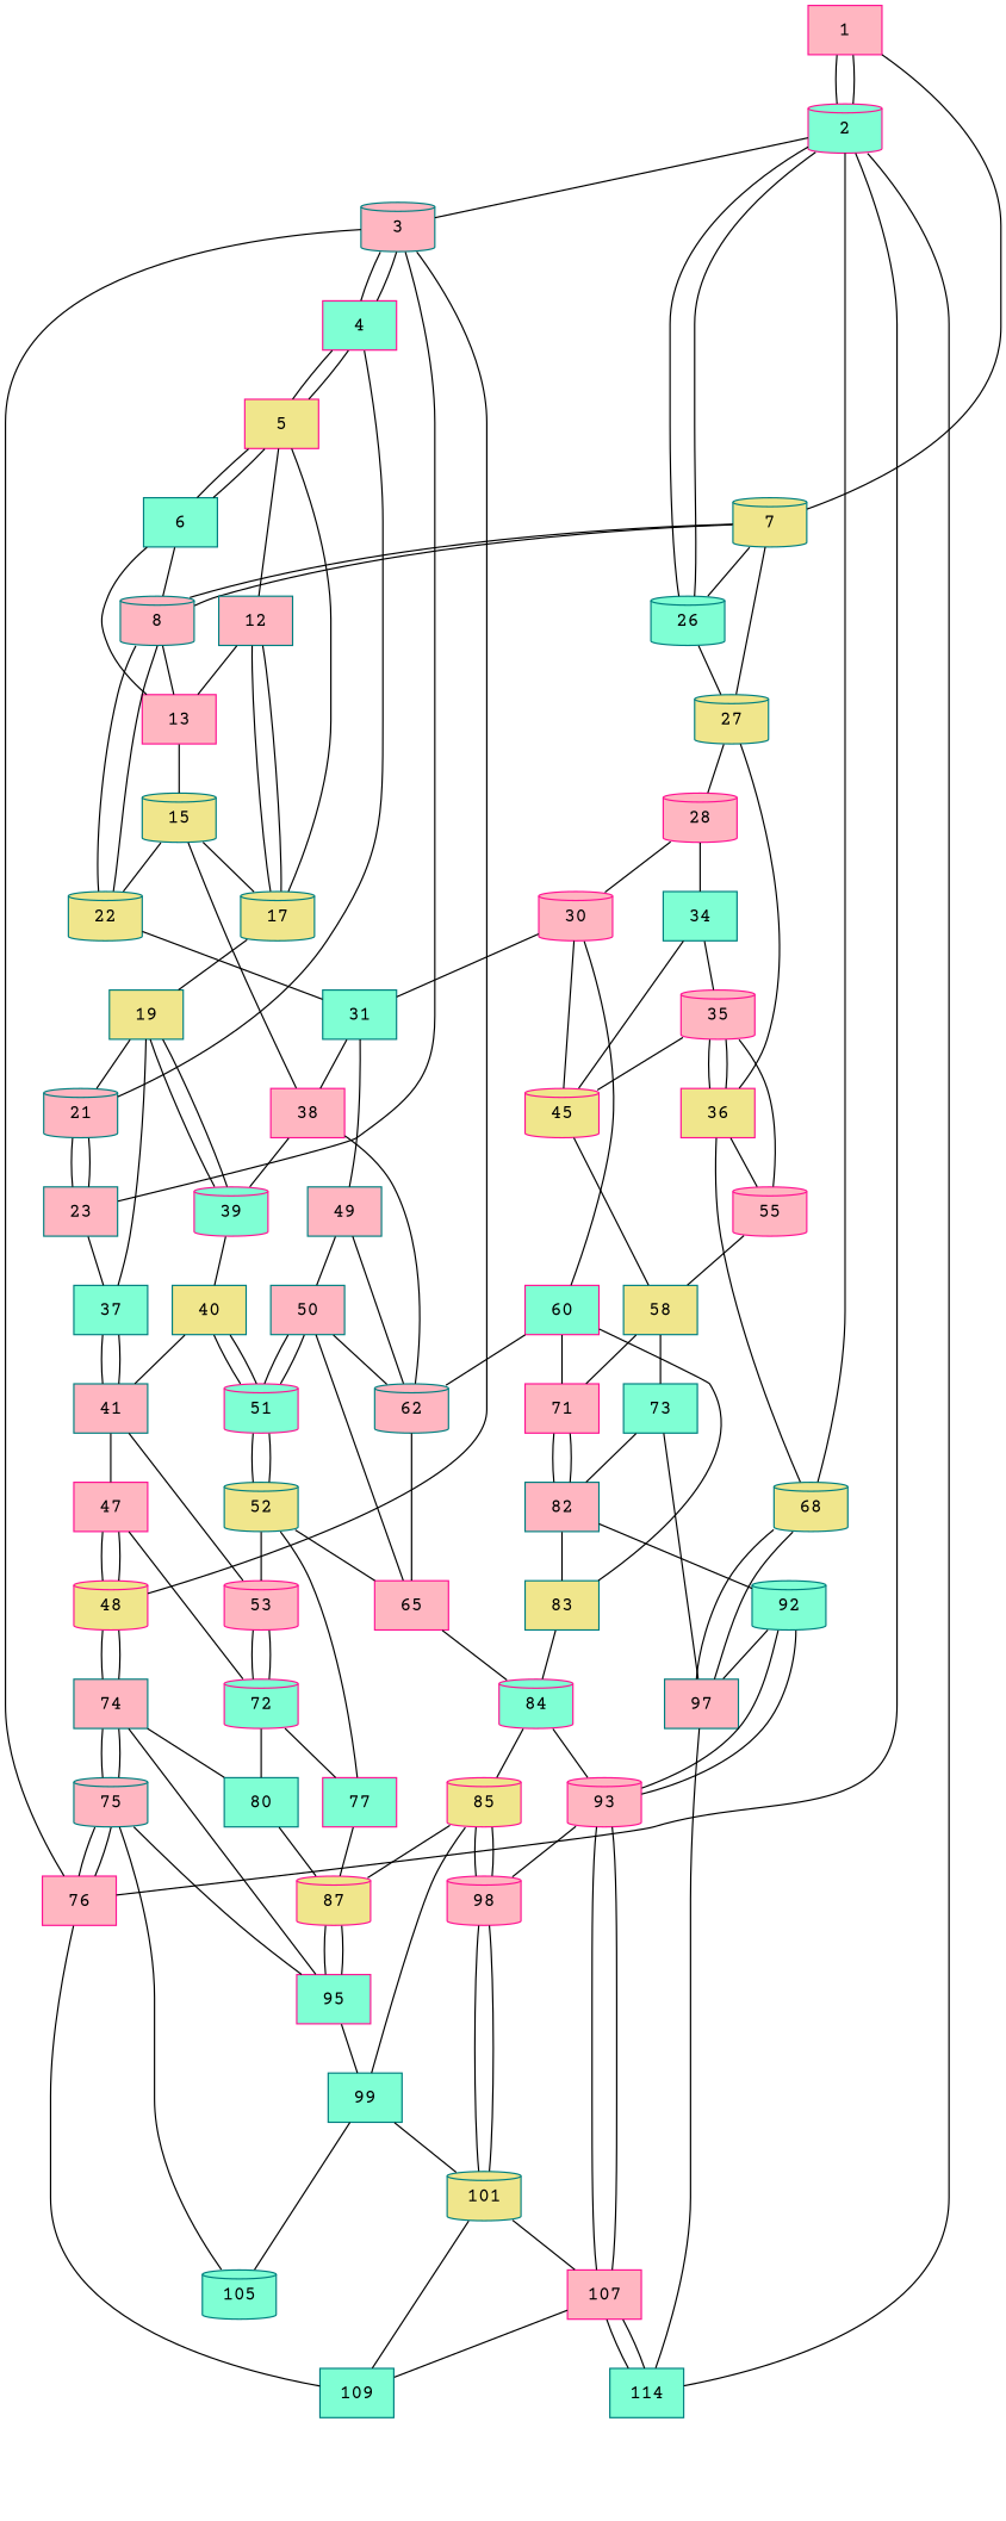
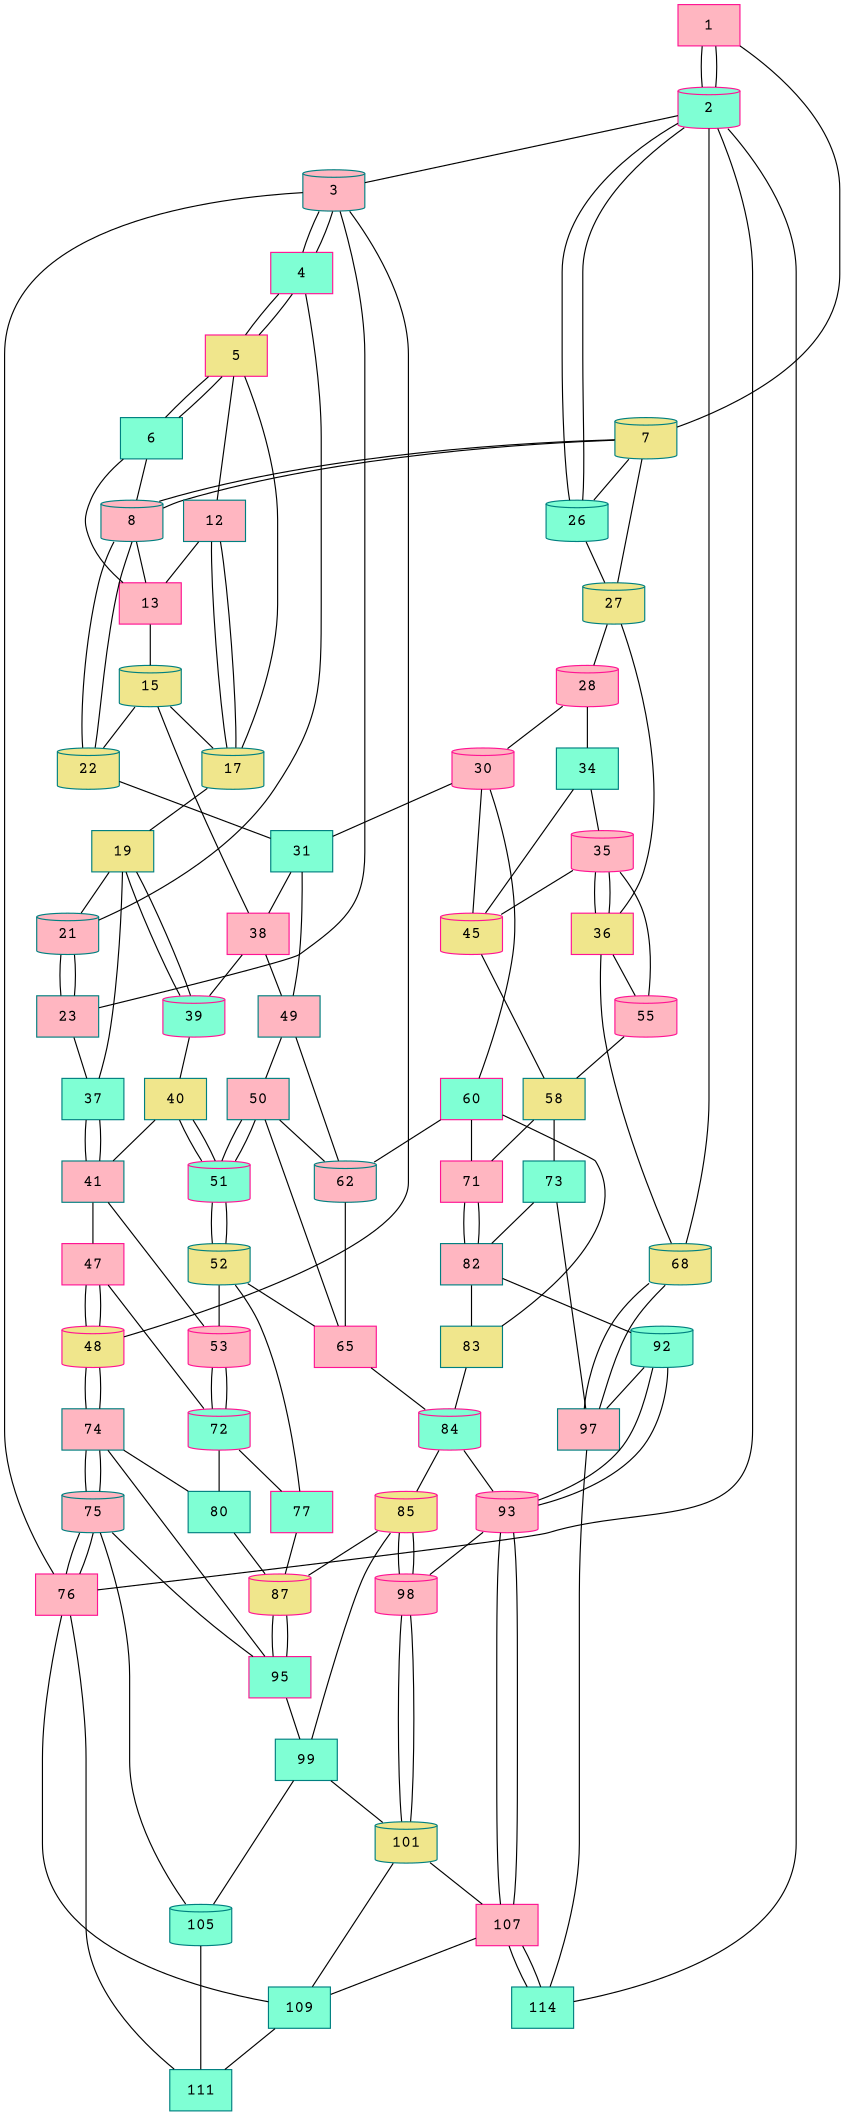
  graph {
    fontname="Courier Prime"
    node [color=teal fillcolor=lightpink fontname="Courier Prime" shape=box style=filled]
    edge [fontname="Courier Prime"]
    1 [color=deeppink]
    2 [color=deeppink fillcolor=aquamarine shape=cylinder super="+67"]
    7 [fillcolor=khaki shape=cylinder super="+25"]
    3 [shape=cylinder super="+24"]
    26 [fillcolor=aquamarine shape=cylinder]
    68 [fillcolor=khaki shape=cylinder super="+69"]
    76 [color=deeppink super="+113"]
    114 [fillcolor=aquamarine]
    8 [shape=cylinder super="+9"]
    27 [fillcolor=khaki shape=cylinder super="+33"]
    4 [color=deeppink fillcolor=aquamarine]
    23
    48 [color=deeppink fillcolor=khaki shape=cylinder]
    97 [super="+103"]
    109 [fillcolor=aquamarine super="+110"]
+   111 [fillcolor=aquamarine super="+112"]
    5 [color=deeppink fillcolor=khaki super="+11"]
    21 [shape=cylinder]
    37 [fillcolor=aquamarine]
    74 [super="+81"]
    6 [fillcolor=aquamarine super="+10"]
    12
    17 [fillcolor=khaki shape=cylinder super="+18"]
    13 [color=deeppink super="+14"]
    19 [fillcolor=khaki super="+20"]
    22 [fillcolor=khaki shape=cylinder]
    15 [fillcolor=khaki shape=cylinder super="+16"]
    28 [color=deeppink shape=cylinder super="+29"]
    36 [color=deeppink fillcolor=khaki super="+54"]
    31 [fillcolor=aquamarine super="+32"]
    38 [color=deeppink super="+42"]
    39 [color=deeppink fillcolor=aquamarine shape=cylinder]
    49 [super="+59"]
    41 [super="+46"]
    40 [fillcolor=khaki]
    30 [color=deeppink shape=cylinder super="+57"]
    34 [fillcolor=aquamarine super="+43"]
    55 [color=deeppink shape=cylinder]
    45 [color=deeppink fillcolor=khaki shape=cylinder super="+56"]
    60 [color=deeppink fillcolor=aquamarine super="+61"]
    35 [color=deeppink shape=cylinder super="+44"]
    58 [fillcolor=khaki super="+70"]
    62 [shape=cylinder super="+63"]
    71 [color=deeppink]
    83 [fillcolor=khaki]
    50 [super="+64"]
    47 [color=deeppink]
    53 [color=deeppink shape=cylinder]
    51 [color=deeppink fillcolor=aquamarine shape=cylinder]
    52 [fillcolor=khaki shape=cylinder super="+66"]
    72 [color=deeppink fillcolor=aquamarine shape=cylinder super="+78"]
    73 [fillcolor=aquamarine super="+89"]
    77 [color=deeppink fillcolor=aquamarine]
    80 [fillcolor=aquamarine]
    75 [shape=cylinder super="+104"]
    95 [color=deeppink fillcolor=aquamarine super="+96"]
    65 [color=deeppink super="+79"]
    84 [color=deeppink fillcolor=aquamarine shape=cylinder super="+91"]
    87 [color=deeppink fillcolor=khaki shape=cylinder super="+88"]
    82 [super="+90"]
    85 [color=deeppink fillcolor=khaki shape=cylinder super="+86"]
    93 [color=deeppink shape=cylinder super="+94"]
    92 [fillcolor=aquamarine shape=cylinder]
    105 [fillcolor=aquamarine shape=cylinder super="+106"]
    99 [fillcolor=aquamarine super="+100"]
    98 [color=deeppink shape=cylinder]
    107 [color=deeppink super="+108"]
    101 [fillcolor=khaki shape=cylinder super="+102"]
    1 -- 2
    1 -- 2
    1 -- 7
    2 -- 3
    2 -- 26
    2 -- 26
    2 -- 68
    2 -- 76
    2 -- 114
    7 -- 26
    7 -- 8
    7 -- 8
    7 -- 27
    3 -- 76
    3 -- 4
    3 -- 4
    3 -- 23
    3 -- 48
    26 -- 27
    68 -- 97
    68 -- 97
    76 -- 109
+   76 -- 111
    8 -- 13
    8 -- 22
    8 -- 22
    27 -- 28
    27 -- 36
    4 -- 5
    4 -- 5
    4 -- 21
    23 -- 37
    48 -- 74
    48 -- 74
    97 -- 114
+   109 -- 111
    5 -- 6
    5 -- 6
    5 -- 12
    5 -- 17
    21 -- 23
    21 -- 23
    37 -- 41
    37 -- 41
    74 -- 80
    74 -- 75
    74 -- 75
    74 -- 95
    6 -- 8
    6 -- 13
    12 -- 17
    12 -- 17
    12 -- 13
    17 -- 19
    13 -- 15
    19 -- 21
    19 -- 37
    19 -- 39
    19 -- 39
    22 -- 31
    15 -- 17
    15 -- 22
    15 -- 38
    28 -- 30
    28 -- 34 [weight=2]
    36 -- 68
    36 -- 55
    31 -- 38
    31 -- 49
    38 -- 39
-   38 -- 62
+   38 -- 49
    39 -- 40
    49 -- 62
    49 -- 50
    41 -- 47
    41 -- 53
    40 -- 41
    40 -- 51
    40 -- 51
    30 -- 31
    30 -- 45
    30 -- 60
    34 -- 45
    34 -- 35
    55 -- 58
    45 -- 58
    60 -- 62
    60 -- 71
    60 -- 83
    35 -- 36
    35 -- 36
    35 -- 55
    35 -- 45
    58 -- 71
    58 -- 73
    62 -- 65
    71 -- 82
    71 -- 82
    83 -- 84
    50 -- 62
    50 -- 51
    50 -- 51
    50 -- 65
    47 -- 48
    47 -- 48
    47 -- 72
    53 -- 72
    53 -- 72
    51 -- 52
    51 -- 52
    52 -- 53
    52 -- 77
    52 -- 65
    72 -- 77
    72 -- 80
    73 -- 97
    73 -- 82
    77 -- 87
    80 -- 87
    75 -- 76
    75 -- 76
    75 -- 95
    75 -- 105
    95 -- 99
    65 -- 84
    84 -- 85
    84 -- 93
    87 -- 95
    87 -- 95
    82 -- 83
    82 -- 92
    85 -- 87
    85 -- 99
    85 -- 98
    85 -- 98
    93 -- 98
    93 -- 107
    93 -- 107
    92 -- 97
    92 -- 93
    92 -- 93
+   105 -- 111 [weight=2]
    99 -- 105
    99 -- 101
    98 -- 101
    98 -- 101
    107 -- 114
    107 -- 114
    107 -- 109
    101 -- 109
    101 -- 107
  }
